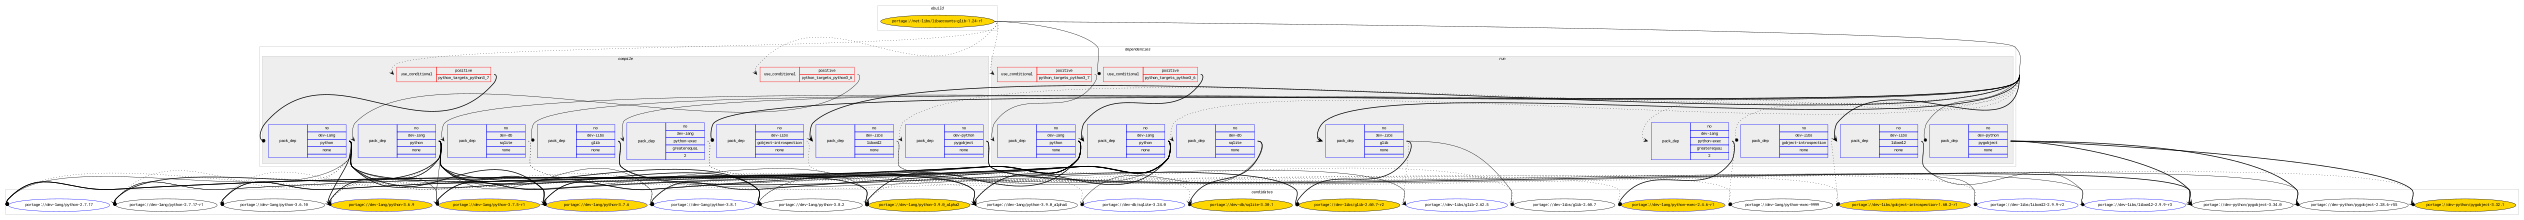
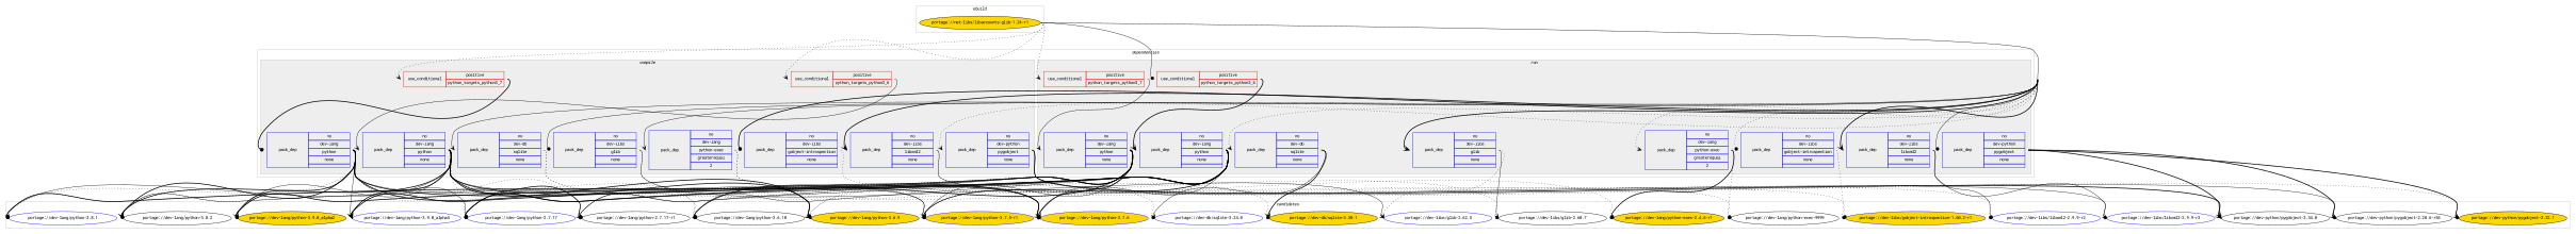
  digraph {
    compound=true
    concentrate=true
    fontname="Roboto Mono"
    fontsize=10
    newrank=true
    rankdir=TB
    ranksep=1.5
    node [color=blue fontname="Roboto Mono" fontsize=10 style=filled]
    edge [arrowhead=dot fontname="Roboto Mono" headport=w style=bold tailport=e weight=100]
    n1 [color=black fillcolor=gold label="portage://net-libs/libaccounts-glib-1.24-r1" width=4]
    n2 [label=<<TABLE BORDER="0" CELLBORDER="1" CELLSPACING="0" CELLPADDING="4" WIDTH="220"><TR><TD ROWSPAN="6" CELLPADDING="30">pack_dep</TD></TR><TR><TD WIDTH="110">no</TD></TR><TR><TD>dev-lang</TD></TR><TR><TD>python</TD></TR><TR><TD>none</TD></TR><TR><TD></TD></TR></TABLE>> shape=none style=""]
    n3 [color=red label=<<TABLE BORDER="0" CELLBORDER="1" CELLSPACING="0" CELLPADDING="4"><TR><TD ROWSPAN="3" CELLPADDING="10">use_conditional</TD></TR><TR><TD>positive</TD></TR><TR><TD>python_targets_python3_6</TD></TR></TABLE>> shape=none style=""]
    n4 [label=<<TABLE BORDER="0" CELLBORDER="1" CELLSPACING="0" CELLPADDING="4" WIDTH="220"><TR><TD ROWSPAN="6" CELLPADDING="30">pack_dep</TD></TR><TR><TD WIDTH="110">no</TD></TR><TR><TD>dev-lang</TD></TR><TR><TD>python</TD></TR><TR><TD>none</TD></TR><TR><TD></TD></TR></TABLE>> shape=none style=""]
    n5 [color=red label=<<TABLE BORDER="0" CELLBORDER="1" CELLSPACING="0" CELLPADDING="4"><TR><TD ROWSPAN="3" CELLPADDING="10">use_conditional</TD></TR><TR><TD>positive</TD></TR><TR><TD>python_targets_python3_7</TD></TR></TABLE>> shape=none style=""]
    n6 [label=<<TABLE BORDER="0" CELLBORDER="1" CELLSPACING="0" CELLPADDING="4" WIDTH="220"><TR><TD ROWSPAN="6" CELLPADDING="30">pack_dep</TD></TR><TR><TD WIDTH="110">no</TD></TR><TR><TD>dev-db</TD></TR><TR><TD>sqlite</TD></TR><TR><TD>none</TD></TR><TR><TD></TD></TR></TABLE>> shape=none style=""]
    n7 [label=<<TABLE BORDER="0" CELLBORDER="1" CELLSPACING="0" CELLPADDING="4" WIDTH="220"><TR><TD ROWSPAN="6" CELLPADDING="30">pack_dep</TD></TR><TR><TD WIDTH="110">no</TD></TR><TR><TD>dev-lang</TD></TR><TR><TD>python-exec</TD></TR><TR><TD>greaterequal</TD></TR><TR><TD>2</TD></TR></TABLE>> shape=none style=""]
    n8 [label=<<TABLE BORDER="0" CELLBORDER="1" CELLSPACING="0" CELLPADDING="4" WIDTH="220"><TR><TD ROWSPAN="6" CELLPADDING="30">pack_dep</TD></TR><TR><TD WIDTH="110">no</TD></TR><TR><TD>dev-libs</TD></TR><TR><TD>glib</TD></TR><TR><TD>none</TD></TR><TR><TD></TD></TR></TABLE>> shape=none style=""]
    n9 [label=<<TABLE BORDER="0" CELLBORDER="1" CELLSPACING="0" CELLPADDING="4" WIDTH="220"><TR><TD ROWSPAN="6" CELLPADDING="30">pack_dep</TD></TR><TR><TD WIDTH="110">no</TD></TR><TR><TD>dev-libs</TD></TR><TR><TD>gobject-introspection</TD></TR><TR><TD>none</TD></TR><TR><TD></TD></TR></TABLE>> shape=none style=""]
    n10 [label=<<TABLE BORDER="0" CELLBORDER="1" CELLSPACING="0" CELLPADDING="4" WIDTH="220"><TR><TD ROWSPAN="6" CELLPADDING="30">pack_dep</TD></TR><TR><TD WIDTH="110">no</TD></TR><TR><TD>dev-libs</TD></TR><TR><TD>libxml2</TD></TR><TR><TD>none</TD></TR><TR><TD></TD></TR></TABLE>> shape=none style=""]
    n11 [label=<<TABLE BORDER="0" CELLBORDER="1" CELLSPACING="0" CELLPADDING="4" WIDTH="220"><TR><TD ROWSPAN="6" CELLPADDING="30">pack_dep</TD></TR><TR><TD WIDTH="110">no</TD></TR><TR><TD>dev-python</TD></TR><TR><TD>pygobject</TD></TR><TR><TD>none</TD></TR><TR><TD></TD></TR></TABLE>> shape=none style=""]
    n12 [label=<<TABLE BORDER="0" CELLBORDER="1" CELLSPACING="0" CELLPADDING="4" WIDTH="220"><TR><TD ROWSPAN="6" CELLPADDING="30">pack_dep</TD></TR><TR><TD WIDTH="110">no</TD></TR><TR><TD>dev-lang</TD></TR><TR><TD>python</TD></TR><TR><TD>none</TD></TR><TR><TD></TD></TR></TABLE>> shape=none style=""]
    n13 [color=red label=<<TABLE BORDER="0" CELLBORDER="1" CELLSPACING="0" CELLPADDING="4"><TR><TD ROWSPAN="3" CELLPADDING="10">use_conditional</TD></TR><TR><TD>positive</TD></TR><TR><TD>python_targets_python3_6</TD></TR></TABLE>> shape=none style=""]
    n14 [label=<<TABLE BORDER="0" CELLBORDER="1" CELLSPACING="0" CELLPADDING="4" WIDTH="220"><TR><TD ROWSPAN="6" CELLPADDING="30">pack_dep</TD></TR><TR><TD WIDTH="110">no</TD></TR><TR><TD>dev-lang</TD></TR><TR><TD>python</TD></TR><TR><TD>none</TD></TR><TR><TD></TD></TR></TABLE>> shape=none style=""]
    n15 [color=red label=<<TABLE BORDER="0" CELLBORDER="1" CELLSPACING="0" CELLPADDING="4"><TR><TD ROWSPAN="3" CELLPADDING="10">use_conditional</TD></TR><TR><TD>positive</TD></TR><TR><TD>python_targets_python3_7</TD></TR></TABLE>> shape=none style=""]
    n16 [label=<<TABLE BORDER="0" CELLBORDER="1" CELLSPACING="0" CELLPADDING="4" WIDTH="220"><TR><TD ROWSPAN="6" CELLPADDING="30">pack_dep</TD></TR><TR><TD WIDTH="110">no</TD></TR><TR><TD>dev-db</TD></TR><TR><TD>sqlite</TD></TR><TR><TD>none</TD></TR><TR><TD></TD></TR></TABLE>> shape=none style=""]
    n17 [label=<<TABLE BORDER="0" CELLBORDER="1" CELLSPACING="0" CELLPADDING="4" WIDTH="220"><TR><TD ROWSPAN="6" CELLPADDING="30">pack_dep</TD></TR><TR><TD WIDTH="110">no</TD></TR><TR><TD>dev-lang</TD></TR><TR><TD>python-exec</TD></TR><TR><TD>greaterequal</TD></TR><TR><TD>2</TD></TR></TABLE>> shape=none style=""]
    n18 [label=<<TABLE BORDER="0" CELLBORDER="1" CELLSPACING="0" CELLPADDING="4" WIDTH="220"><TR><TD ROWSPAN="6" CELLPADDING="30">pack_dep</TD></TR><TR><TD WIDTH="110">no</TD></TR><TR><TD>dev-libs</TD></TR><TR><TD>glib</TD></TR><TR><TD>none</TD></TR><TR><TD></TD></TR></TABLE>> shape=none style=""]
    n19 [label=<<TABLE BORDER="0" CELLBORDER="1" CELLSPACING="0" CELLPADDING="4" WIDTH="220"><TR><TD ROWSPAN="6" CELLPADDING="30">pack_dep</TD></TR><TR><TD WIDTH="110">no</TD></TR><TR><TD>dev-libs</TD></TR><TR><TD>gobject-introspection</TD></TR><TR><TD>none</TD></TR><TR><TD></TD></TR></TABLE>> shape=none style=""]
    n20 [label=<<TABLE BORDER="0" CELLBORDER="1" CELLSPACING="0" CELLPADDING="4" WIDTH="220"><TR><TD ROWSPAN="6" CELLPADDING="30">pack_dep</TD></TR><TR><TD WIDTH="110">no</TD></TR><TR><TD>dev-libs</TD></TR><TR><TD>libxml2</TD></TR><TR><TD>none</TD></TR><TR><TD></TD></TR></TABLE>> shape=none style=""]
    n21 [label=<<TABLE BORDER="0" CELLBORDER="1" CELLSPACING="0" CELLPADDING="4" WIDTH="220"><TR><TD ROWSPAN="6" CELLPADDING="30">pack_dep</TD></TR><TR><TD WIDTH="110">no</TD></TR><TR><TD>dev-python</TD></TR><TR><TD>pygobject</TD></TR><TR><TD>none</TD></TR><TR><TD></TD></TR></TABLE>> shape=none style=""]
-   n22 [color=black fillcolor=white label="portage://dev-lang/python-3.9.0_alpha4" width=4]
+   n22 [fillcolor=white label="portage://dev-lang/python-3.9.0_alpha4" width=4]
    n23 [color=black fillcolor=gold label="portage://dev-lang/python-3.9.0_alpha2" width=4]
    n24 [color=black fillcolor=white label="portage://dev-lang/python-3.8.2" width=4]
    n25 [fillcolor=white label="portage://dev-lang/python-3.8.1" width=4]
    n26 [fillcolor=gold label="portage://dev-lang/python-3.7.6" width=4]
    n27 [fillcolor=gold label="portage://dev-lang/python-3.7.5-r1" width=4]
-   n28 [fillcolor=gold label="portage://dev-lang/python-3.6.9" width=4]
+   n28 [color=black fillcolor=gold label="portage://dev-lang/python-3.6.9" width=4]
    n29 [color=black fillcolor=white label="portage://dev-lang/python-3.6.10" width=4]
    n30 [color=black fillcolor=white label="portage://dev-lang/python-2.7.17-r1" width=4]
    n31 [fillcolor=white label="portage://dev-lang/python-2.7.17" width=4]
    n32 [color=black fillcolor=gold label="portage://dev-db/sqlite-3.30.1" width=4]
    n33 [fillcolor=white label="portage://dev-db/sqlite-3.24.0" width=4]
    n34 [color=black fillcolor=white label="portage://dev-lang/python-exec-9999" width=4]
-   n35 [fillcolor=gold label="portage://dev-lang/python-exec-2.4.6-r1" width=4]
+   n35 [color=black fillcolor=gold label="portage://dev-lang/python-exec-2.4.6-r1" width=4]
    n36 [fillcolor=white label="portage://dev-libs/glib-2.62.5" width=4]
-   n37 [color=black fillcolor=gold label="portage://dev-libs/glib-2.60.7-r2" width=4]
    n38 [color=black fillcolor=white label="portage://dev-libs/glib-2.60.7" width=4]
    n39 [fillcolor=gold label="portage://dev-libs/gobject-introspection-1.60.2-r1" width=4]
    n40 [fillcolor=white label="portage://dev-libs/libxml2-2.9.9-r3" width=4]
    n41 [fillcolor=white label="portage://dev-libs/libxml2-2.9.9-r2" width=4]
    n42 [color=black fillcolor=white label="portage://dev-python/pygobject-3.34.0" width=4]
    n43 [color=black fillcolor=gold label="portage://dev-python/pygobject-3.32.1" width=4]
    n44 [color=black fillcolor=white label="portage://dev-python/pygobject-2.28.6-r55" width=4]
    subgraph cluster_1 {
      color=gray
      label=<<i>ebuild</i>>
      rank=same
      n1
    }
    subgraph cluster_2 {
      color=gray
      label=<<i>dependencies</i>>
      subgraph cluster_3 {
        color=gray
        fillcolor="#eeeeee"
        label=<<i>compile</i>>
        style=filled
        subgraph sub_4 {
          color=gray
          fillcolor="#eeeeee"
          label=<<i>compile</i>>
          style=filled
          n3
          subgraph sub_5 {
            color=gray
            fillcolor="#eeeeee"
            label=<<i>compile</i>>
            style=filled
            n2
          }
        }
        subgraph sub_6 {
          color=gray
          fillcolor="#eeeeee"
          label=<<i>compile</i>>
          style=filled
          n5
          subgraph sub_7 {
            color=gray
            fillcolor="#eeeeee"
            label=<<i>compile</i>>
            style=filled
            n4
          }
        }
        subgraph sub_8 {
          color=gray
          fillcolor="#eeeeee"
          label=<<i>compile</i>>
          style=filled
          n6
        }
        subgraph sub_9 {
          color=gray
          fillcolor="#eeeeee"
          label=<<i>compile</i>>
          style=filled
          n7
        }
        subgraph sub_10 {
          color=gray
          fillcolor="#eeeeee"
          label=<<i>compile</i>>
          style=filled
          n8
        }
        subgraph sub_11 {
          color=gray
          fillcolor="#eeeeee"
          label=<<i>compile</i>>
          style=filled
          n9
        }
        subgraph sub_12 {
          color=gray
          fillcolor="#eeeeee"
          label=<<i>compile</i>>
          style=filled
          n10
        }
        subgraph sub_13 {
          color=gray
          fillcolor="#eeeeee"
          label=<<i>compile</i>>
          style=filled
          n11
        }
      }
      subgraph cluster_14 {
        color=gray
        fillcolor="#eeeeee"
        label=<<i>compile and run</i>>
        style=filled
      }
      subgraph cluster_15 {
        color=gray
        fillcolor="#eeeeee"
        label=<<i>run</i>>
        style=filled
        subgraph sub_16 {
          color=gray
          fillcolor="#eeeeee"
          label=<<i>run</i>>
          style=filled
          n13
          subgraph sub_17 {
            color=gray
            fillcolor="#eeeeee"
            label=<<i>run</i>>
            style=filled
            n12
          }
        }
        subgraph sub_18 {
          color=gray
          fillcolor="#eeeeee"
          label=<<i>run</i>>
          style=filled
          n15
          subgraph sub_19 {
            color=gray
            fillcolor="#eeeeee"
            label=<<i>run</i>>
            style=filled
            n14
          }
        }
        subgraph sub_20 {
          color=gray
          fillcolor="#eeeeee"
          label=<<i>run</i>>
          style=filled
          n16
        }
        subgraph sub_21 {
          color=gray
          fillcolor="#eeeeee"
          label=<<i>run</i>>
          style=filled
          n17
        }
        subgraph sub_22 {
          color=gray
          fillcolor="#eeeeee"
          label=<<i>run</i>>
          style=filled
          n18
        }
        subgraph sub_23 {
          color=gray
          fillcolor="#eeeeee"
          label=<<i>run</i>>
          style=filled
          n19
        }
        subgraph sub_24 {
          color=gray
          fillcolor="#eeeeee"
          label=<<i>run</i>>
          style=filled
          n20
        }
        subgraph sub_25 {
          color=gray
          fillcolor="#eeeeee"
          label=<<i>run</i>>
          style=filled
          n21
        }
      }
    }
    subgraph cluster_26 {
      color=gray
      label=<<i>candidates</i>>
      rank=same
      subgraph sub_27 {
        color=black
        label=<<i>candidates</i>>
        nodesep=1
        rank=same
        n22
        n23
        n24
        n25
        n26
        n27
        n28
        n29
        n30
        n31
      }
      subgraph sub_28 {
        color=black
        label=<<i>candidates</i>>
        nodesep=1
        rank=same
        n22
        n23
        n24
        n25
        n26
        n27
        n28
        n29
        n30
        n31
      }
      subgraph sub_29 {
        color=black
        label=<<i>candidates</i>>
        nodesep=1
        rank=same
        n32
        n33
      }
      subgraph sub_30 {
        color=black
        label=<<i>candidates</i>>
        nodesep=1
        rank=same
        n34
        n35
      }
      subgraph sub_31 {
        color=black
        label=<<i>candidates</i>>
        nodesep=1
        rank=same
        n36
-       n37
        n38
      }
      subgraph sub_32 {
        color=black
        label=<<i>candidates</i>>
        nodesep=1
        rank=same
        n39
      }
      subgraph sub_33 {
        color=black
        label=<<i>candidates</i>>
        nodesep=1
        rank=same
        n40
        n41
      }
      subgraph sub_34 {
        color=black
        label=<<i>candidates</i>>
        nodesep=1
        rank=same
        n42
        n43
        n44
      }
      subgraph sub_35 {
        color=black
        label=<<i>candidates</i>>
        nodesep=1
        rank=same
        n22
        n23
        n24
        n25
        n26
        n27
        n28
        n29
        n30
        n31
      }
      subgraph sub_36 {
        color=black
        label=<<i>candidates</i>>
        nodesep=1
        rank=same
        n22
        n23
        n24
        n25
        n26
        n27
        n28
        n29
        n30
        n31
      }
      subgraph sub_37 {
        color=black
        label=<<i>candidates</i>>
        nodesep=1
        rank=same
        n32
        n33
      }
      subgraph sub_38 {
        color=black
        label=<<i>candidates</i>>
        nodesep=1
        rank=same
        n34
        n35
      }
      subgraph sub_39 {
        color=black
        label=<<i>candidates</i>>
        nodesep=1
        rank=same
        n36
-       n37
        n38
      }
      subgraph sub_40 {
        color=black
        label=<<i>candidates</i>>
        nodesep=1
        rank=same
        n39
      }
      subgraph sub_41 {
        color=black
        label=<<i>candidates</i>>
        nodesep=1
        rank=same
        n40
        n41
      }
      subgraph sub_42 {
        color=black
        label=<<i>candidates</i>>
        nodesep=1
        rank=same
        n42
        n43
        n44
      }
    }
    n1 -> n3 [arrowhead=vee style=dotted weight=20]
    n1 -> n5 [arrowhead=vee style=dotted weight=20]
    n1 -> n6 [arrowhead=vee style=solid weight=20]
    n1 -> n7 [arrowhead=vee style=solid weight=20]
    n1 -> n8 [style=solid weight=20]
    n1 -> n9 [weight=20]
    n1 -> n10 [arrowhead=vee weight=20]
    n1 -> n11 [arrowhead=vee style=dotted weight=20]
    n1 -> n13 [style=solid weight=20]
    n1 -> n15 [arrowhead=vee style=dotted weight=20]
    n1 -> n16 [arrowhead=vee style=dotted weight=20]
    n1 -> n17 [arrowhead=vee style=dotted weight=20]
    n1 -> n18 [arrowhead=vee weight=20]
    n1 -> n19 [style=dotted weight=20]
    n1 -> n20 [arrowhead=vee weight=20]
    n1 -> n21 [style=solid weight=20]
    n2 -> n22 [arrowhead=vee]
    n2 -> n23 [style=solid]
    n2 -> n24 [arrowhead=vee]
    n2 -> n25 [style=solid]
    n2 -> n26
    n2 -> n27 [style=solid]
    n2 -> n28 [arrowhead=vee]
    n2 -> n29 [arrowhead=vee style=dotted]
    n2 -> n30 [arrowhead=vee]
    n2 -> n31 [style=dotted]
    n3 -> n2 [arrowhead=vee style=solid weight=20]
    n4 -> n22 [arrowhead=vee style=solid]
    n4 -> n23
    n4 -> n24 [arrowhead=vee]
    n4 -> n25 [arrowhead=vee style=dotted]
    n4 -> n26 [arrowhead=vee]
    n4 -> n27 [arrowhead=vee style=solid]
    n4 -> n28 [arrowhead=vee]
    n4 -> n29 [style=dotted]
    n4 -> n30 [style=dotted]
    n4 -> n31 [style=solid]
    n5 -> n4 [weight=20]
    n6 -> n32 [style=dotted]
    n6 -> n33 [style=dotted]
    n7 -> n34 [style=dotted]
    n7 -> n35 [style=dotted]
    n8 -> n36 [arrowhead=vee style=solid]
-   n8 -> n37
    n8 -> n38 [style=dotted]
    n9 -> n39 [style=dotted]
    n10 -> n40 [arrowhead=vee style=solid]
    n10 -> n41 [style=dotted]
    n11 -> n42 [arrowhead=vee]
    n11 -> n43 [style=dotted]
    n11 -> n44 [style=solid]
    n12 -> n22 [arrowhead=vee]
    n12 -> n23 [style=dotted]
    n12 -> n24 [style=solid]
    n12 -> n25
    n12 -> n26 [style=solid]
    n12 -> n27 [arrowhead=vee]
    n12 -> n28 [style=dotted]
    n12 -> n29 [style=solid]
    n12 -> n30 [style=solid]
    n12 -> n31
    n13 -> n12 [arrowhead=vee weight=20]
    n14 -> n22 [arrowhead=vee style=dotted]
    n14 -> n23 [arrowhead=vee]
    n14 -> n24 [style=dotted]
    n14 -> n25 [style=dotted]
    n14 -> n26 [arrowhead=vee]
    n14 -> n27 [arrowhead=vee style=solid]
    n14 -> n28 [arrowhead=vee style=dotted]
    n14 -> n29
    n14 -> n30 [style=solid]
    n14 -> n31
    n15 -> n14 [arrowhead=vee style=solid weight=20]
    n16 -> n32 [arrowhead=vee]
    n16 -> n33 [arrowhead=vee style=solid]
    n17 -> n34 [style=dotted]
    n17 -> n35
    n18 -> n36 [arrowhead=vee style=dotted]
-   n18 -> n37
    n18 -> n38 [arrowhead=vee style=solid]
    n19 -> n39 [style=dotted]
    n20 -> n40 [style=solid]
    n20 -> n41 [style=solid]
    n21 -> n42 [arrowhead=vee]
    n21 -> n43 [arrowhead=vee]
    n21 -> n44 [arrowhead=vee]
  }
